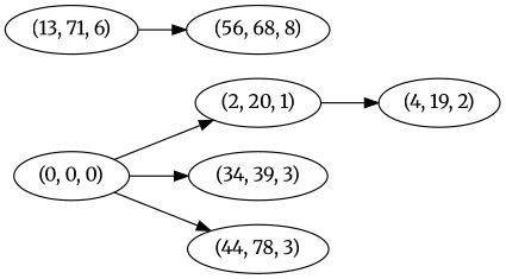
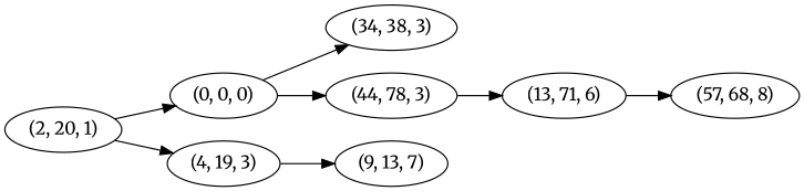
  digraph {
    fontname=Merriweather
    rankdir=LR
    node [fontname=Merriweather]
    edge [fontname=Merriweather]
    "(0, 0, 0)"
    "(2, 20, 1)"
-   "(34, 39, 3)"
+   "(34, 39, 3)" [label="(34, 38, 3)"]
    "(44, 78, 3)"
-   "(4, 19, 2)"
+   "(4, 19, 2)" [label="(4, 19, 3)"]
    n6 [label="(13, 71, 6)"]
-   "(56, 68, 8)"
-   "(0, 0, 0)" -> "(2, 20, 1)"
+   "(9, 13, 7)"
+   "(56, 68, 8)" [label="(57, 68, 8)"]
+   "(2, 20, 1)" -> "(0, 0, 0)"
    "(0, 0, 0)" -> "(34, 39, 3)"
    "(0, 0, 0)" -> "(44, 78, 3)"
    "(2, 20, 1)" -> "(4, 19, 2)"
+   "(44, 78, 3)" -> n6
+   "(4, 19, 2)" -> "(9, 13, 7)"
    n6 -> "(56, 68, 8)"
  }
